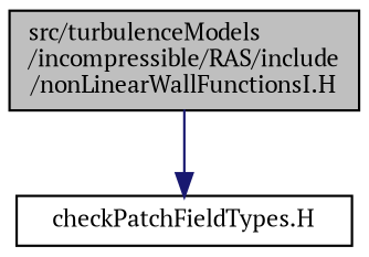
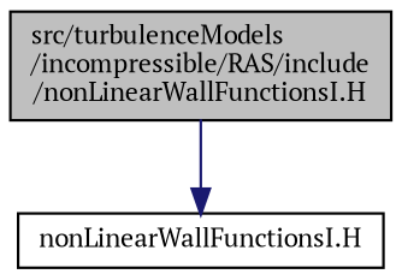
  digraph {
    fontname="PT Serif"
    node [color=black fontname="PT Serif" fontsize=10 shape=record]
    n1 [fillcolor=grey75 fontcolor=black height=0.2 label="src/turbulenceModels\l/incompressible/RAS/include\l/nonLinearWallFunctionsI.H" style=filled width=0.4]
-   n2 [height=0.2 label="checkPatchFieldTypes.H" width=0.4]
+   n2 [height=0.2 label="nonLinearWallFunctionsI.H" width=0.4]
    n1 -> n2 [color=midnightblue fontname="PT Serif" fontsize=10 labelfontname=FreeSans labelfontsize=10 style=solid]
  }
